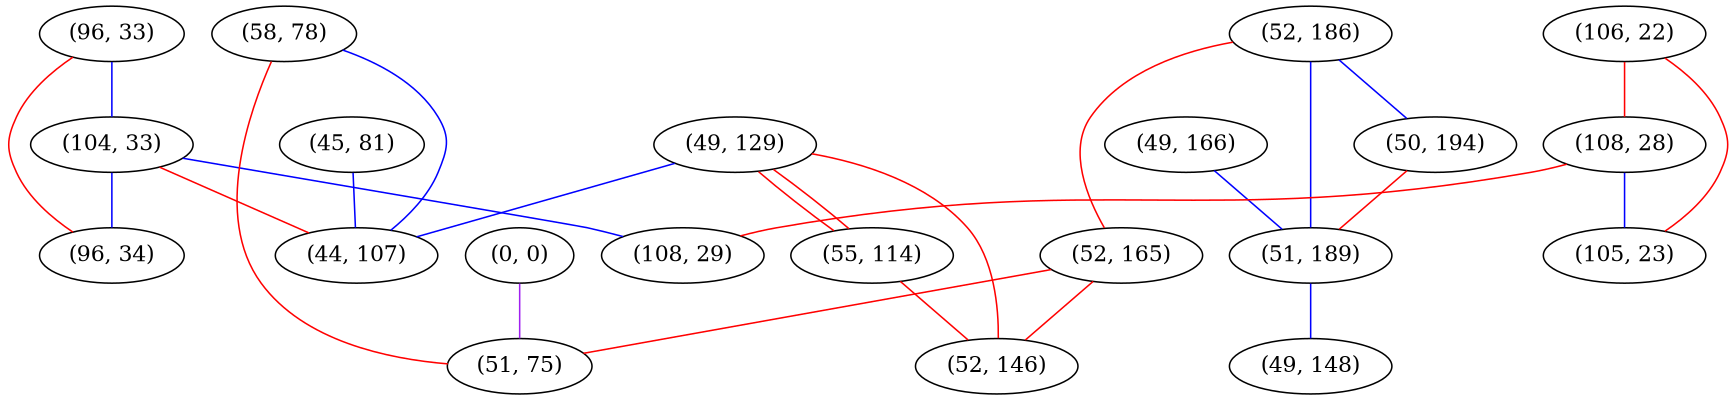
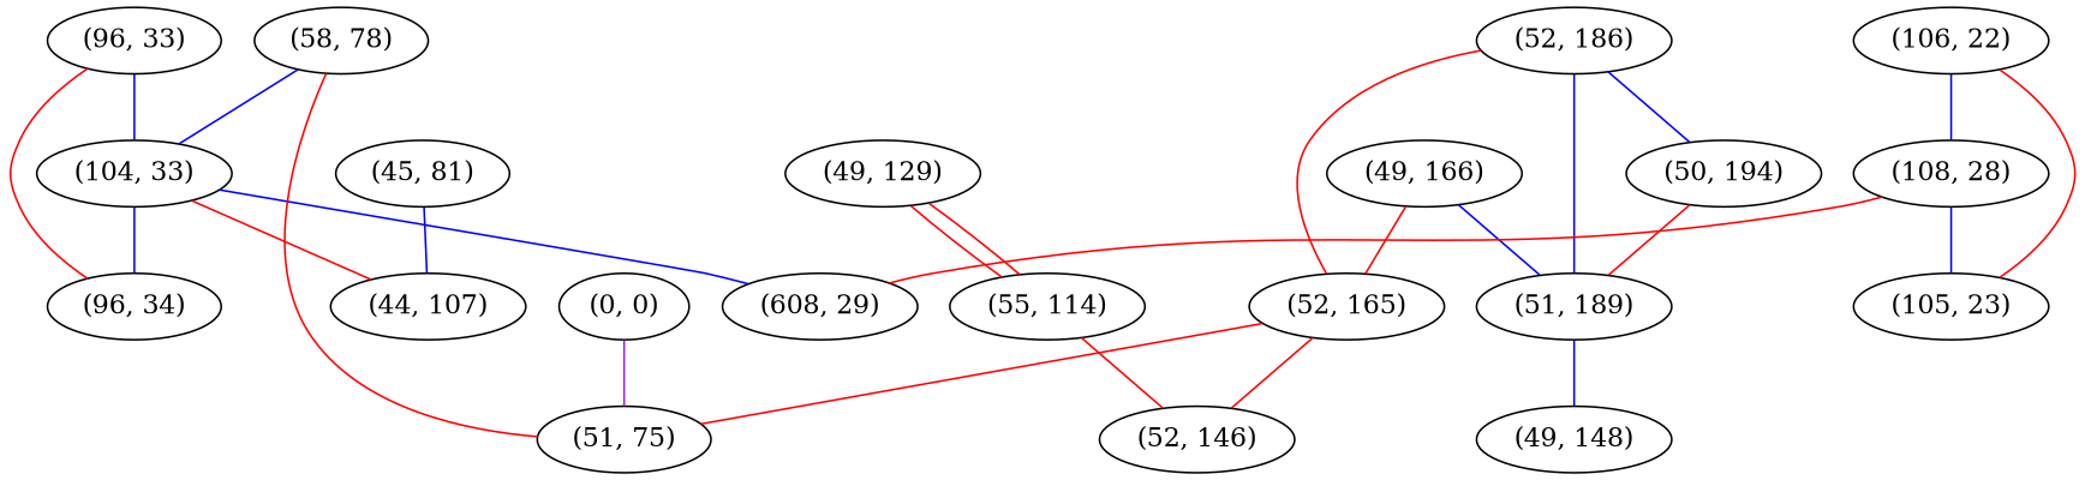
  graph {
    edge [color=red weight=1]
    "(96, 33)"
    "(104, 33)"
    "(96, 34)"
    "(44, 107)"
-   "(108, 29)"
+   "(108, 29)" [label="(608, 29)"]
    "(52, 186)"
    "(50, 194)"
    "(51, 189)"
    "(52, 165)"
    "(49, 148)"
    "(51, 75)"
    "(52, 146)"
    "(58, 78)"
    "(49, 166)"
    "(106, 22)"
    "(108, 28)"
    "(105, 23)"
    "(49, 129)"
    "(55, 114)"
    "(45, 81)"
    "(0, 0)"
    "(96, 33)" -- "(104, 33)" [color=blue weight=3]
    "(96, 33)" -- "(96, 34)"
    "(104, 33)" -- "(96, 34)" [color=blue weight=3]
    "(104, 33)" -- "(44, 107)"
    "(104, 33)" -- "(108, 29)" [color=blue weight=3]
    "(52, 186)" -- "(50, 194)" [color=blue weight=3]
    "(52, 186)" -- "(51, 189)" [color=blue weight=3]
    "(52, 186)" -- "(52, 165)"
    "(50, 194)" -- "(51, 189)"
    "(51, 189)" -- "(49, 148)" [color=blue weight=3]
    "(52, 165)" -- "(51, 75)"
    "(52, 165)" -- "(52, 146)"
-   "(58, 78)" -- "(44, 107)" [color=blue weight=3]
+   "(58, 78)" -- "(104, 33)" [color=blue weight=3]
    "(58, 78)" -- "(51, 75)"
    "(49, 166)" -- "(51, 189)" [color=blue weight=3]
-   "(106, 22)" -- "(108, 28)" [weight=3]
+   "(49, 166)" -- "(52, 165)"
+   "(106, 22)" -- "(108, 28)" [color=blue weight=3]
    "(106, 22)" -- "(105, 23)"
    "(108, 28)" -- "(108, 29)"
    "(108, 28)" -- "(105, 23)" [color=blue weight=3]
-   "(49, 129)" -- "(44, 107)" [color=blue weight=3]
-   "(49, 129)" -- "(52, 146)"
    "(49, 129)" -- "(55, 114)"
    "(49, 129)" -- "(55, 114)"
    "(55, 114)" -- "(52, 146)"
    "(45, 81)" -- "(44, 107)" [color=blue weight=3]
    "(0, 0)" -- "(51, 75)" [color=purple weight=4]
  }
